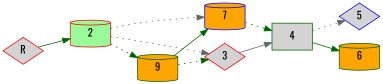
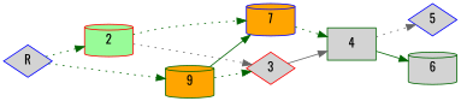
  digraph {
    fontname=Oswald
    rankdir=LR
    node [color=darkgreen fillcolor=lightgrey fontname=Oswald shape=cylinder style=filled]
    edge [color=darkgreen fontname=Oswald style=dotted]
    n1 [fillcolor=orange label=9]
    3 [color=red shape=diamond]
    7 [color=blue fillcolor=orange]
    4 [shape=box]
    2 [color=red fillcolor=palegreen]
    5 [color=blue shape=diamond]
-   6 [fillcolor=orange]
-   R [color=red shape=diamond]
+   6
+   R [color=blue shape=diamond]
    n1 -> 3
    n1 -> 7 [style=solid]
    3 -> 4 [color=gray40 style=solid]
    7 -> 4
    4 -> 5 [color=gray40]
    4 -> 6 [style=solid]
    2 -> 3 [color=gray40]
-   2 -> 7 [color=gray40]
-   2 -> n1
-   R -> 2 [style=solid]
+   2 -> 7
+   R -> n1
+   R -> 2
  }
